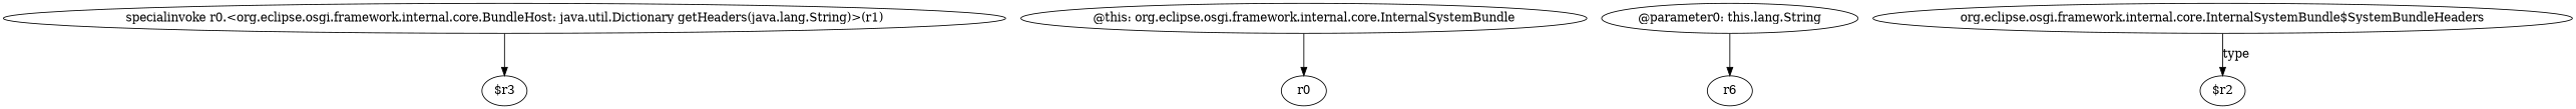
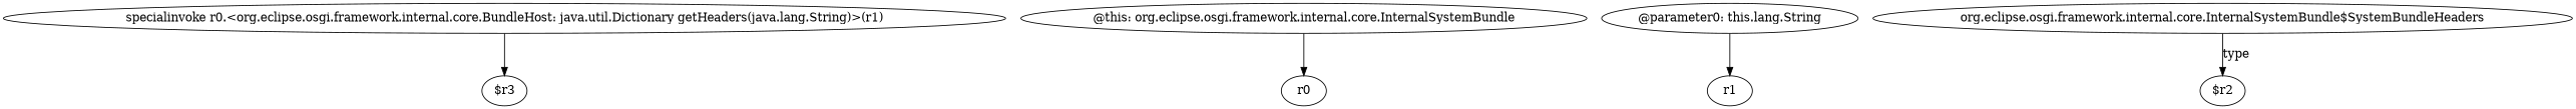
  digraph {
    n1 [label="specialinvoke r0.<org.eclipse.osgi.framework.internal.core.BundleHost: java.util.Dictionary getHeaders(java.lang.String)>(r1)"]
    n2 [label="$r3"]
    n3 [label="@this: org.eclipse.osgi.framework.internal.core.InternalSystemBundle"]
    n4 [label=r0]
    n5 [label="@parameter0: this.lang.String"]
-   n6 [label=r6]
+   n6 [label=r1]
    n7 [label="org.eclipse.osgi.framework.internal.core.InternalSystemBundle$SystemBundleHeaders"]
    n8 [label="$r2"]
    n1 -> n2
    n3 -> n4
    n5 -> n6
    n7 -> n8 [label=type]
  }
